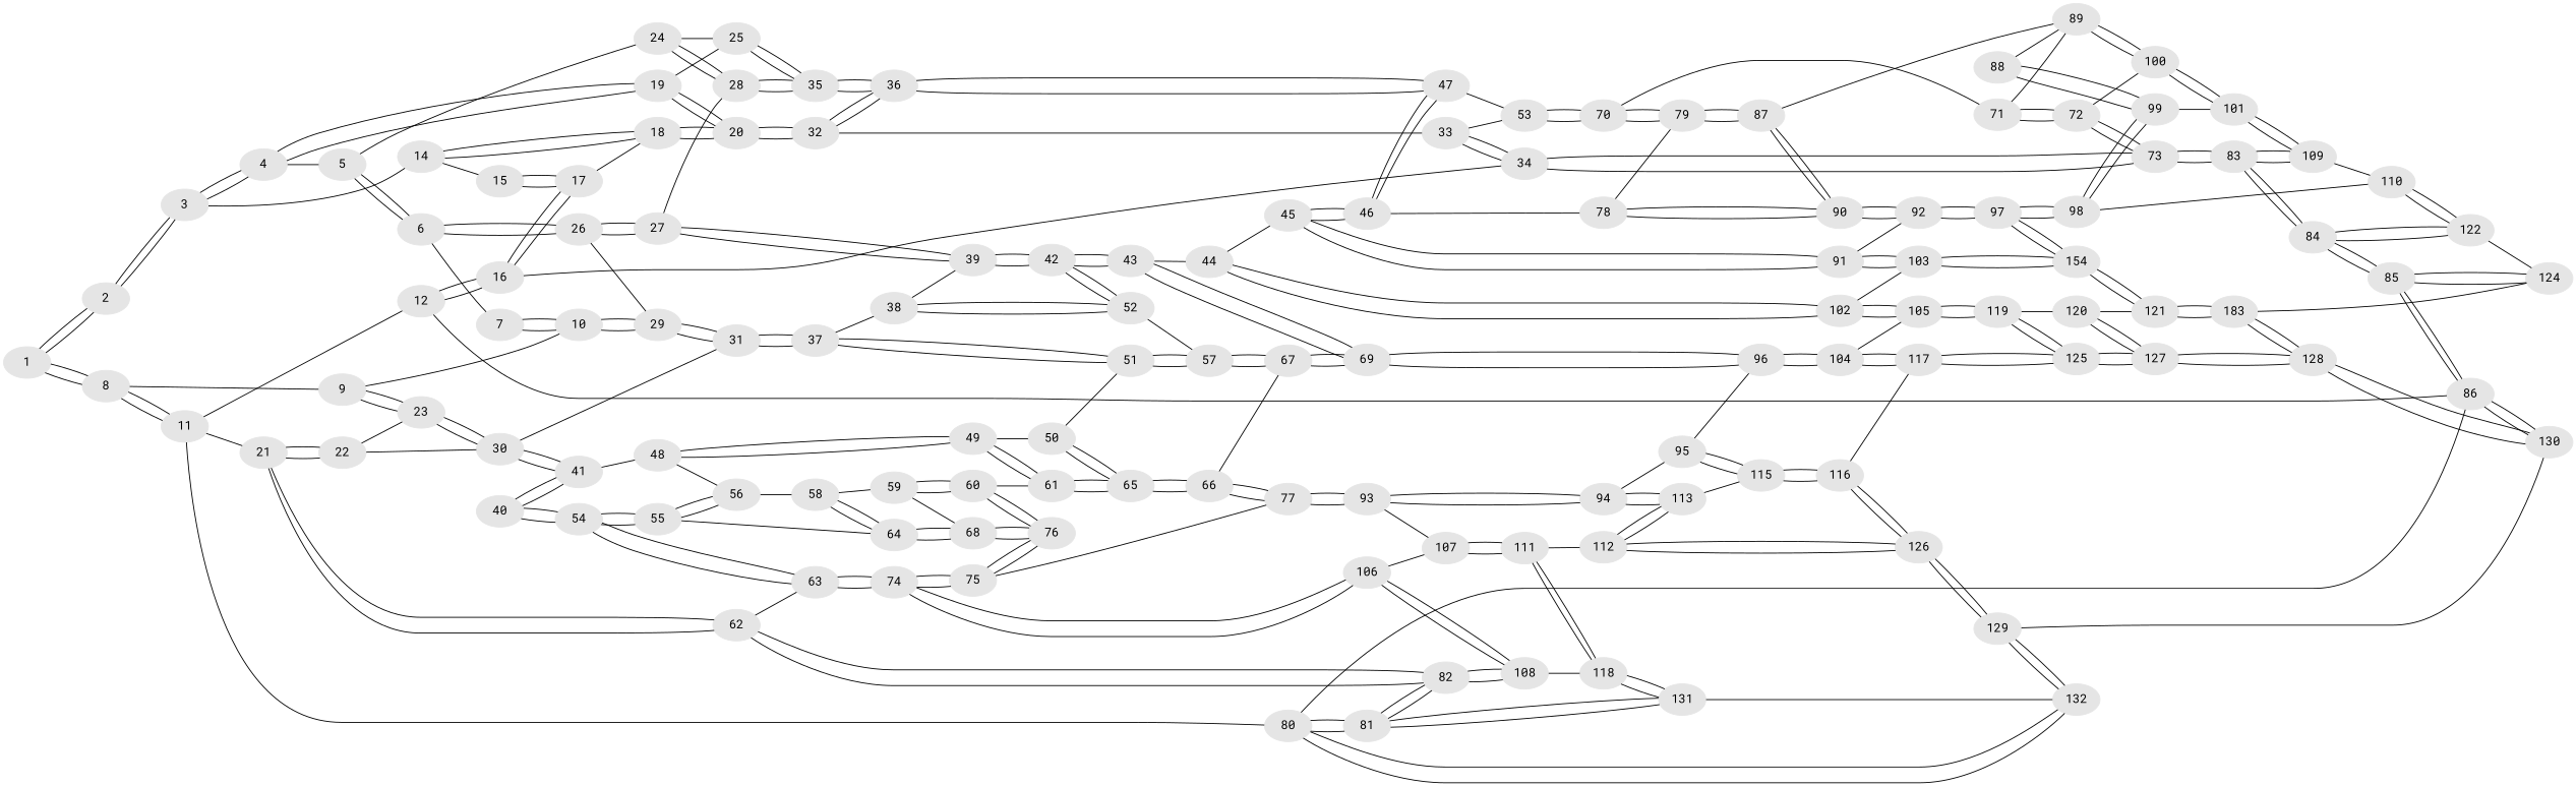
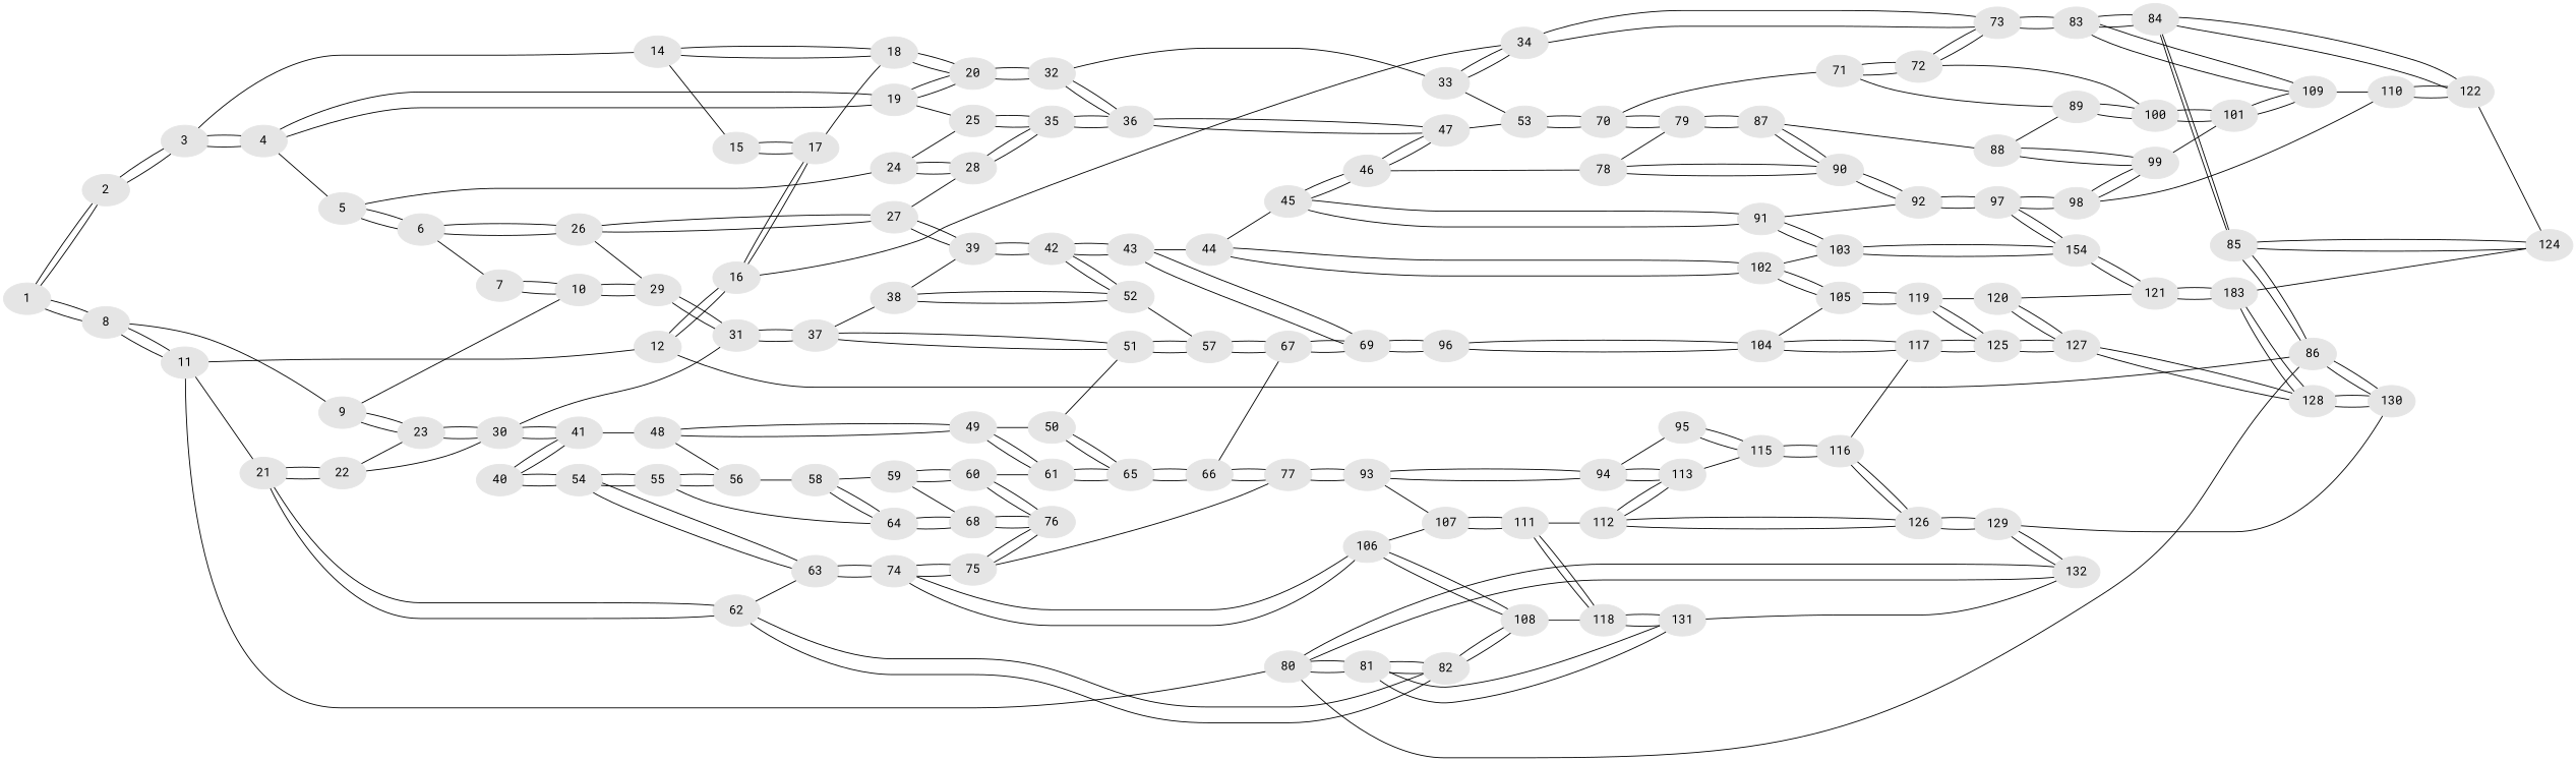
  graph {
    fontname="Roboto Mono"
    rankdir=LR
    node [color=gray90 fontname="Roboto Mono" style=filled]
    edge [fontname="Roboto Mono"]
    1
    2
    8
    3
    9
    11
    4
    14
    5
    19
    15
    18
    6
    24
    20
    25
    7
    26
    28
    10
    29
    27
    23
    12
    21
    80
    30
    31
    16
    86
    22
    62
    81
    132
    17
    34
    130
    73
    32
    35
    33
    36
    63
    82
    40
    41
    54
    39
    42
    37
    48
    38
    51
    53
    47
    70
    83
    52
    57
    43
    55
    49
    56
    44
    69
    45
    102
    96
    46
    91
    103
    105
    78
    92
    79
    90
    50
    61
    58
    65
    66
    67
    71
    64
    74
    68
    59
    60
    76
    108
    75
    106
    77
    93
    104
    72
    89
    87
    100
    101
    84
    109
    107
    94
    88
    131
    118
    85
    122
    110
    124
    99
    97
    n114 [label=154]
    98
    95
    113
    111
    115
    116
    117
    121
    119
    125
    120
    112
    126
    129
    n129 [label=183]
    127
    128
    1 -- 2
    1 -- 2
    1 -- 8
    1 -- 8
    2 -- 3
    2 -- 3
    8 -- 9
    8 -- 11
    8 -- 11
    3 -- 4
    3 -- 4
    3 -- 14
    9 -- 10
    9 -- 23
    9 -- 23
    11 -- 12
    11 -- 21
    11 -- 80
    4 -- 5
    4 -- 19
    4 -- 19
    14 -- 15
    14 -- 18
    14 -- 18
    5 -- 6
    5 -- 6
    5 -- 24
    19 -- 20
    19 -- 20
    19 -- 25
    15 -- 17
    15 -- 17
    18 -- 20
    18 -- 20
    6 -- 7
    6 -- 26
    6 -- 26
    24 -- 25
    24 -- 28
    24 -- 28
    20 -- 32
    20 -- 32
    25 -- 35
    25 -- 35
    7 -- 10
    7 -- 10
    26 -- 29
    26 -- 27
    26 -- 27
    28 -- 35
    28 -- 35
    10 -- 29
    10 -- 29
    29 -- 31
    29 -- 31
    27 -- 28
    27 -- 39
    27 -- 39
    23 -- 30
    23 -- 30
    12 -- 16
    12 -- 16
    12 -- 86
    21 -- 22
    21 -- 22
    21 -- 62
    21 -- 62
    80 -- 86
    80 -- 81
    80 -- 81
    80 -- 132
    80 -- 132
    30 -- 31
    30 -- 41
    30 -- 41
    31 -- 37
    31 -- 37
    16 -- 17
    16 -- 17
    16 -- 34
    86 -- 130
    86 -- 130
    22 -- 23
    22 -- 30
    62 -- 63
    62 -- 82
    62 -- 82
    81 -- 82
    81 -- 82
    81 -- 131
    81 -- 131
    17 -- 18
    34 -- 73
    34 -- 73
    73 -- 83
    73 -- 83
    32 -- 33
    32 -- 36
    32 -- 36
    35 -- 36
    35 -- 36
    33 -- 34
    33 -- 34
    33 -- 53
    36 -- 47
    36 -- 47
    63 -- 74
    63 -- 74
    82 -- 108
    82 -- 108
    40 -- 41
    40 -- 41
    40 -- 54
    40 -- 54
    41 -- 48
    54 -- 63
    54 -- 63
    54 -- 55
    54 -- 55
    39 -- 42
    39 -- 42
    42 -- 52
    42 -- 52
    42 -- 43
    42 -- 43
    37 -- 38
    37 -- 51
    37 -- 51
    48 -- 49
    48 -- 49
    48 -- 56
    38 -- 39
    38 -- 52
    38 -- 52
    51 -- 57
    51 -- 57
    53 -- 70
    53 -- 70
    47 -- 53
    70 -- 79
    70 -- 79
    70 -- 71
    83 -- 84
    83 -- 84
    83 -- 109
    83 -- 109
    52 -- 57
    57 -- 67
    57 -- 67
    43 -- 44
    43 -- 69
    43 -- 69
    55 -- 56
    55 -- 56
    55 -- 64
    49 -- 50
    49 -- 61
    49 -- 61
    56 -- 58
    44 -- 45
    44 -- 102
    44 -- 102
    69 -- 96
    69 -- 96
    45 -- 46
    45 -- 46
    45 -- 91
    45 -- 91
    102 -- 103
    102 -- 105
    102 -- 105
    96 -- 104
    96 -- 104
    46 -- 47
    46 -- 47
    46 -- 78
    91 -- 103
    91 -- 103
    91 -- 92
    103 -- n114
    103 -- n114
    105 -- 119
    105 -- 119
    78 -- 79
    78 -- 90
    78 -- 90
    92 -- 97
    92 -- 97
    79 -- 87
    79 -- 87
    90 -- 92
    90 -- 92
    50 -- 51
    50 -- 65
    50 -- 65
    61 -- 65
    61 -- 65
    58 -- 64
    58 -- 64
    58 -- 59
    65 -- 66
    65 -- 66
    66 -- 67
    66 -- 77
    66 -- 77
    67 -- 69
    67 -- 69
    71 -- 72
    71 -- 72
    71 -- 89
    64 -- 68
    64 -- 68
    74 -- 75
    74 -- 75
    74 -- 106
    74 -- 106
    68 -- 76
    68 -- 76
    59 -- 68
    59 -- 60
    59 -- 60
    60 -- 61
    60 -- 76
    60 -- 76
    108 -- 118
    75 -- 76
    75 -- 76
    75 -- 77
    106 -- 108
    106 -- 108
    106 -- 107
    77 -- 93
    77 -- 93
    93 -- 107
    93 -- 94
    93 -- 94
    104 -- 105
    104 -- 117
    104 -- 117
    72 -- 73
    72 -- 73
    72 -- 100
    89 -- 100
    89 -- 100
    87 -- 90
    87 -- 90
-   87 -- 89
+   87 -- 88
    100 -- 101
    100 -- 101
    101 -- 109
    101 -- 109
    84 -- 85
    84 -- 85
    84 -- 122
    84 -- 122
    109 -- 110
    107 -- 111
    107 -- 111
    94 -- 95
    94 -- 113
    94 -- 113
    88 -- 89
    88 -- 99
    88 -- 99
    131 -- 132
    118 -- 131
    118 -- 131
    85 -- 86
    85 -- 86
    85 -- 124
    85 -- 124
    122 -- 124
    110 -- 122
    110 -- 122
    99 -- 101
    97 -- n114
    97 -- n114
    97 -- 98
    97 -- 98
    n114 -- 121
    n114 -- 121
    98 -- 110
    98 -- 99
    98 -- 99
-   95 -- 96
    95 -- 115
    95 -- 115
    113 -- 115
    111 -- 118
    111 -- 118
    111 -- 112
    115 -- 116
    115 -- 116
    116 -- 117
    116 -- 126
    116 -- 126
    117 -- 125
    117 -- 125
    121 -- n129
    121 -- n129
    119 -- 125
    119 -- 125
    119 -- 120
    125 -- 127
    125 -- 127
    120 -- 121
    120 -- 127
    120 -- 127
    112 -- 113
    112 -- 113
    112 -- 126
    112 -- 126
    126 -- 129
    126 -- 129
    129 -- 132
    129 -- 132
    129 -- 130
    n129 -- 124
    n129 -- 128
    n129 -- 128
    127 -- 128
    127 -- 128
    128 -- 130
    128 -- 130
  }
